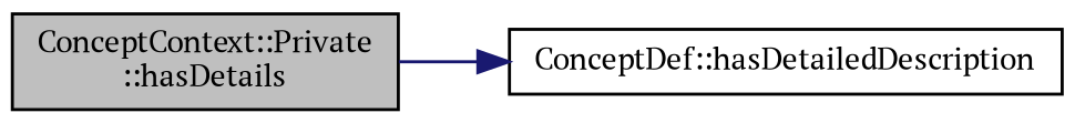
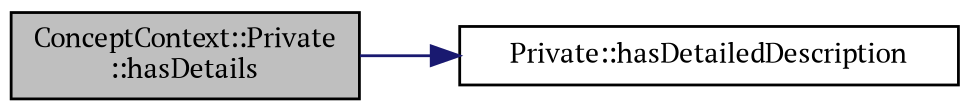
  digraph {
    rankdir=LR
    fontname="PT Serif"
    node [color=black fontname="PT Serif" fontsize=10 shape=record style=filled]
    n1 [fillcolor=grey75 fontcolor=black height=0.2 label="ConceptContext::Private\l::hasDetails" width=0.4]
-   n2 [fillcolor=white height=0.2 label="ConceptDef::hasDetailedDescription" width=0.4]
+   n2 [fillcolor=white height=0.2 label="Private::hasDetailedDescription" width=0.4]
    n1 -> n2 [color=midnightblue fontname="PT Serif" fontsize=10 labelfontname=Helvetica labelfontsize=10 style=solid]
  }
